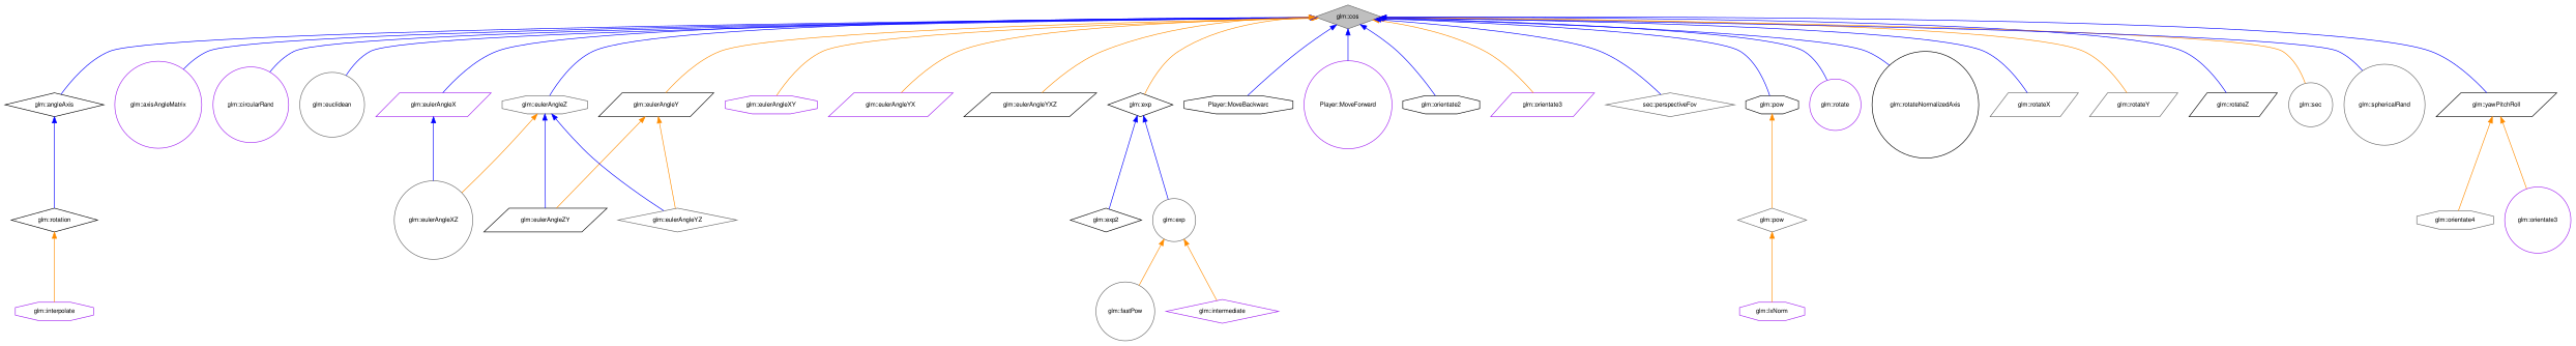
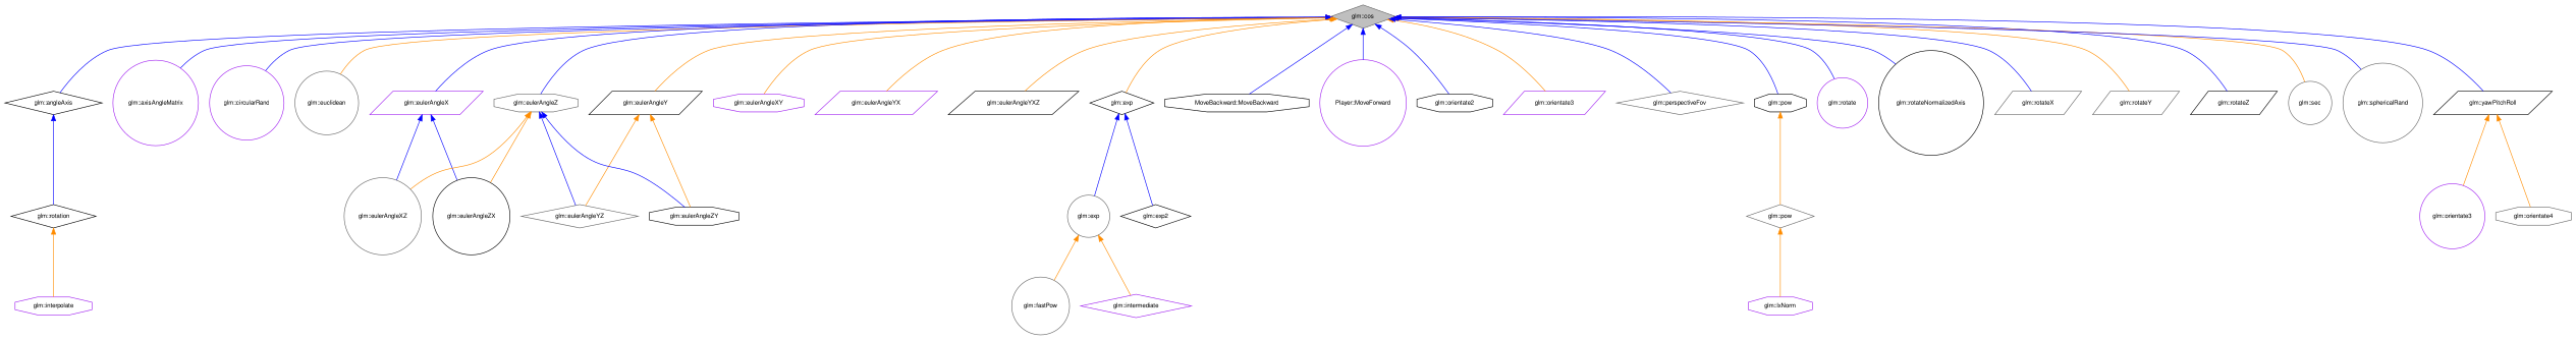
  digraph {
    rankdir=TB
    node [color=gray40 fontname=FreeSans fontsize=10 shape=circle]
    edge [color=blue dir=back fontname=FreeSans fontsize=10 labelfontname=FreeSans labelfontsize=10 style=solid]
    n1 [fillcolor=grey75 fontcolor=black height=0.2 label="glm::cos" shape=diamond style=filled width=0.4]
    n2 [color=black height=0.2 label="glm::angleAxis" shape=diamond width=0.4]
    n3 [color=purple height=0.2 label="glm::axisAngleMatrix" width=0.4]
    n4 [color=purple height=0.2 label="glm::circularRand" width=0.4]
    n5 [height=0.2 label="glm::euclidean" width=0.4]
    n6 [color=purple height=0.2 label="glm::eulerAngleX" shape=parallelogram width=0.4]
    n7 [color=purple height=0.2 label="glm::eulerAngleXY" shape=octagon width=0.4]
    n8 [color=black height=0.2 label="glm::eulerAngleY" shape=parallelogram width=0.4]
    n9 [color=purple height=0.2 label="glm::eulerAngleYX" shape=parallelogram width=0.4]
    n10 [color=black height=0.2 label="glm::eulerAngleYXZ" shape=parallelogram width=0.4]
    n11 [height=0.2 label="glm::eulerAngleZ" shape=octagon width=0.4]
    n12 [color=black height=0.2 label="glm::exp" shape=diamond width=0.4]
-   n13 [color=black height=0.2 label="Player::MoveBackward" shape=octagon width=0.4]
+   n13 [color=black height=0.2 label="MoveBackward::MoveBackward" shape=octagon width=0.4]
    n14 [color=purple height=0.2 label="Player::MoveForward" width=0.4]
    n15 [color=black height=0.2 label="glm::orientate2" shape=octagon width=0.4]
    n16 [color=purple height=0.2 label="glm::orientate3" shape=parallelogram width=0.4]
-   n17 [height=0.2 label="sec::perspectiveFov" shape=diamond width=0.4]
+   n17 [height=0.2 label="glm::perspectiveFov" shape=diamond width=0.4]
    n18 [color=black height=0.2 label="glm::pow" shape=octagon width=0.4]
    n19 [color=purple height=0.2 label="glm::rotate" width=0.4]
    n20 [color=black height=0.2 label="glm::rotateNormalizedAxis" width=0.4]
    n21 [height=0.2 label="glm::rotateX" shape=parallelogram width=0.4]
    n22 [height=0.2 label="glm::rotateY" shape=parallelogram width=0.4]
    n23 [color=black height=0.2 label="glm::rotateZ" shape=parallelogram width=0.4]
    n24 [height=0.2 label="glm::sec" width=0.4]
    n25 [height=0.2 label="glm::sphericalRand" width=0.4]
    n26 [color=black height=0.2 label="glm::yawPitchRoll" shape=parallelogram width=0.4]
    n27 [color=black height=0.2 label="glm::rotation" shape=diamond width=0.4]
    n28 [height=0.2 label="glm::eulerAngleXZ" width=0.4]
+   n29 [color=black height=0.2 label="glm::eulerAngleZX" width=0.4]
    n30 [height=0.2 label="glm::eulerAngleYZ" shape=diamond width=0.4]
-   n31 [color=black height=0.2 label="glm::eulerAngleZY" shape=parallelogram width=0.4]
+   n31 [color=black height=0.2 label="glm::eulerAngleZY" shape=octagon width=0.4]
    n32 [height=0.2 label="glm::exp" width=0.4]
    n33 [color=black height=0.2 label="glm::exp2" shape=diamond width=0.4]
    n34 [height=0.2 label="glm::pow" shape=diamond width=0.4]
    n35 [color=purple height=0.2 label="glm::orientate3" width=0.4]
    n36 [height=0.2 label="glm::orientate4" shape=octagon width=0.4]
    n37 [color=purple height=0.2 label="glm::interpolate" shape=octagon width=0.4]
    n38 [height=0.2 label="glm::fastPow" width=0.4]
    n39 [color=purple height=0.2 label="glm::intermediate" shape=diamond width=0.4]
    n40 [color=purple height=0.2 label="glm::lxNorm" shape=octagon width=0.4]
    n1 -> n2
    n1 -> n3
    n1 -> n4
-   n1 -> n5
+   n1 -> n5 [color=darkorange]
    n1 -> n6
    n1 -> n7 [color=darkorange]
    n1 -> n8 [color=darkorange]
    n1 -> n9 [color=darkorange]
    n1 -> n10 [color=darkorange]
    n1 -> n11
    n1 -> n12 [color=darkorange]
    n1 -> n13
    n1 -> n14
    n1 -> n15
    n1 -> n16 [color=darkorange]
    n1 -> n17
    n1 -> n18
    n1 -> n19
    n1 -> n20
    n1 -> n21
    n1 -> n22 [color=darkorange]
    n1 -> n23
    n1 -> n24 [color=darkorange]
    n1 -> n25
    n1 -> n26
    n2 -> n27
    n6 -> n28
+   n6 -> n29
    n8 -> n30 [color=darkorange]
    n8 -> n31 [color=darkorange]
    n11 -> n28 [color=darkorange]
+   n11 -> n29 [color=darkorange]
    n11 -> n30
    n11 -> n31
    n12 -> n32
    n12 -> n33
    n18 -> n34 [color=darkorange]
    n26 -> n35 [color=darkorange]
    n26 -> n36 [color=darkorange]
    n27 -> n37 [color=darkorange]
    n32 -> n38 [color=darkorange]
    n32 -> n39 [color=darkorange]
    n34 -> n40 [color=darkorange]
  }
